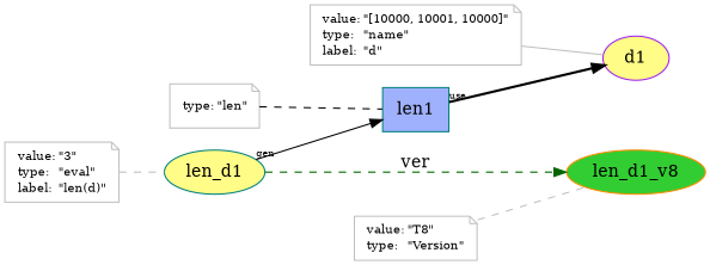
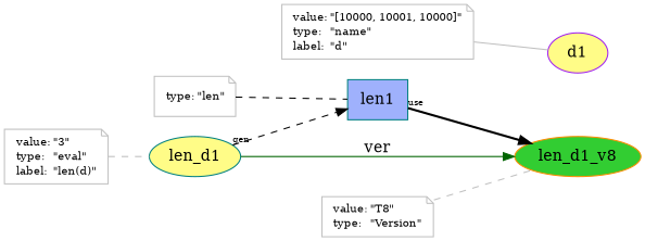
  digraph {
    rankdir=LR
    node [color=gray shape=note]
    edge [arrowhead=none color=gray style=dashed]
    n1 [color=purple fillcolor="#FFFC87" label=d1 style=filled shape=""]
    n2 [fontcolor=black fontsize=10 label=<<TABLE cellpadding="0" border="0"> 	<TR> 	    <TD align="left">value:</TD> 	    <TD align="left">&quot;[10000, 10001, 10000]&quot;</TD> 	</TR> 	<TR> 	    <TD align="left">type:</TD> 	    <TD align="left">&quot;name&quot;</TD> 	</TR> 	<TR> 	    <TD align="left">label:</TD> 	    <TD align="left">&quot;d&quot;</TD> 	</TR> </TABLE>>]
    n3 [color=teal fillcolor="#FFFC87" label=len_d1 style=filled shape=""]
    n4 [color=darkorange fillcolor="#32CD32" label=len_d1_v8 style=filled shape=""]
    n5 [color=teal fillcolor="#9FB1FC" label=len1 shape=polygon sides=4 style=filled]
    n6 [fontcolor=black fontsize=10 label=<<TABLE cellpadding="0" border="0"> 	<TR> 	    <TD align="left">value:</TD> 	    <TD align="left">&quot;3&quot;</TD> 	</TR> 	<TR> 	    <TD align="left">type:</TD> 	    <TD align="left">&quot;eval&quot;</TD> 	</TR> 	<TR> 	    <TD align="left">label:</TD> 	    <TD align="left">&quot;len(d)&quot;</TD> 	</TR> </TABLE>>]
    n7 [fontcolor=black fontsize=10 label=<<TABLE cellpadding="0" border="0"> 	<TR> 	    <TD align="left">value:</TD> 	    <TD align="left">&quot;T8&quot;</TD> 	</TR> 	<TR> 	    <TD align="left">type:</TD> 	    <TD align="left">&quot;Version&quot;</TD> 	</TR> </TABLE>>]
    n8 [fontcolor=black fontsize=10 label=<<TABLE cellpadding="0" border="0"> 	<TR> 	    <TD align="left">type:</TD> 	    <TD align="left">&quot;len&quot;</TD> 	</TR> </TABLE>>]
    n2 -> n1 [style=solid]
-   n3 -> n4 [color=darkgreen label=ver labelangle=60.0 labeldistance=1.5 labelfontsize=8 rotation=20 arrowhead=""]
-   n3 -> n5 [labelangle=60.0 labeldistance=1.5 labelfontsize=8 rotation=20 style=solid taillabel=gen arrowhead="" color=""]
-   n5 -> n1 [labelangle=60.0 labeldistance=1.5 labelfontsize=8 rotation=20 style=bold taillabel=use arrowhead="" color=""]
+   n3 -> n4 [color=darkgreen label=ver labelangle=60.0 labeldistance=1.5 labelfontsize=8 rotation=20 style=solid arrowhead=""]
+   n3 -> n5 [labelangle=60.0 labeldistance=1.5 labelfontsize=8 rotation=20 taillabel=gen arrowhead="" color=""]
+   n5 -> n4 [labelangle=60.0 labeldistance=1.5 labelfontsize=8 rotation=20 style=bold taillabel=use arrowhead="" color=""]
    n6 -> n3
    n7 -> n4
    n8 -> n5 [color=black]
  }
